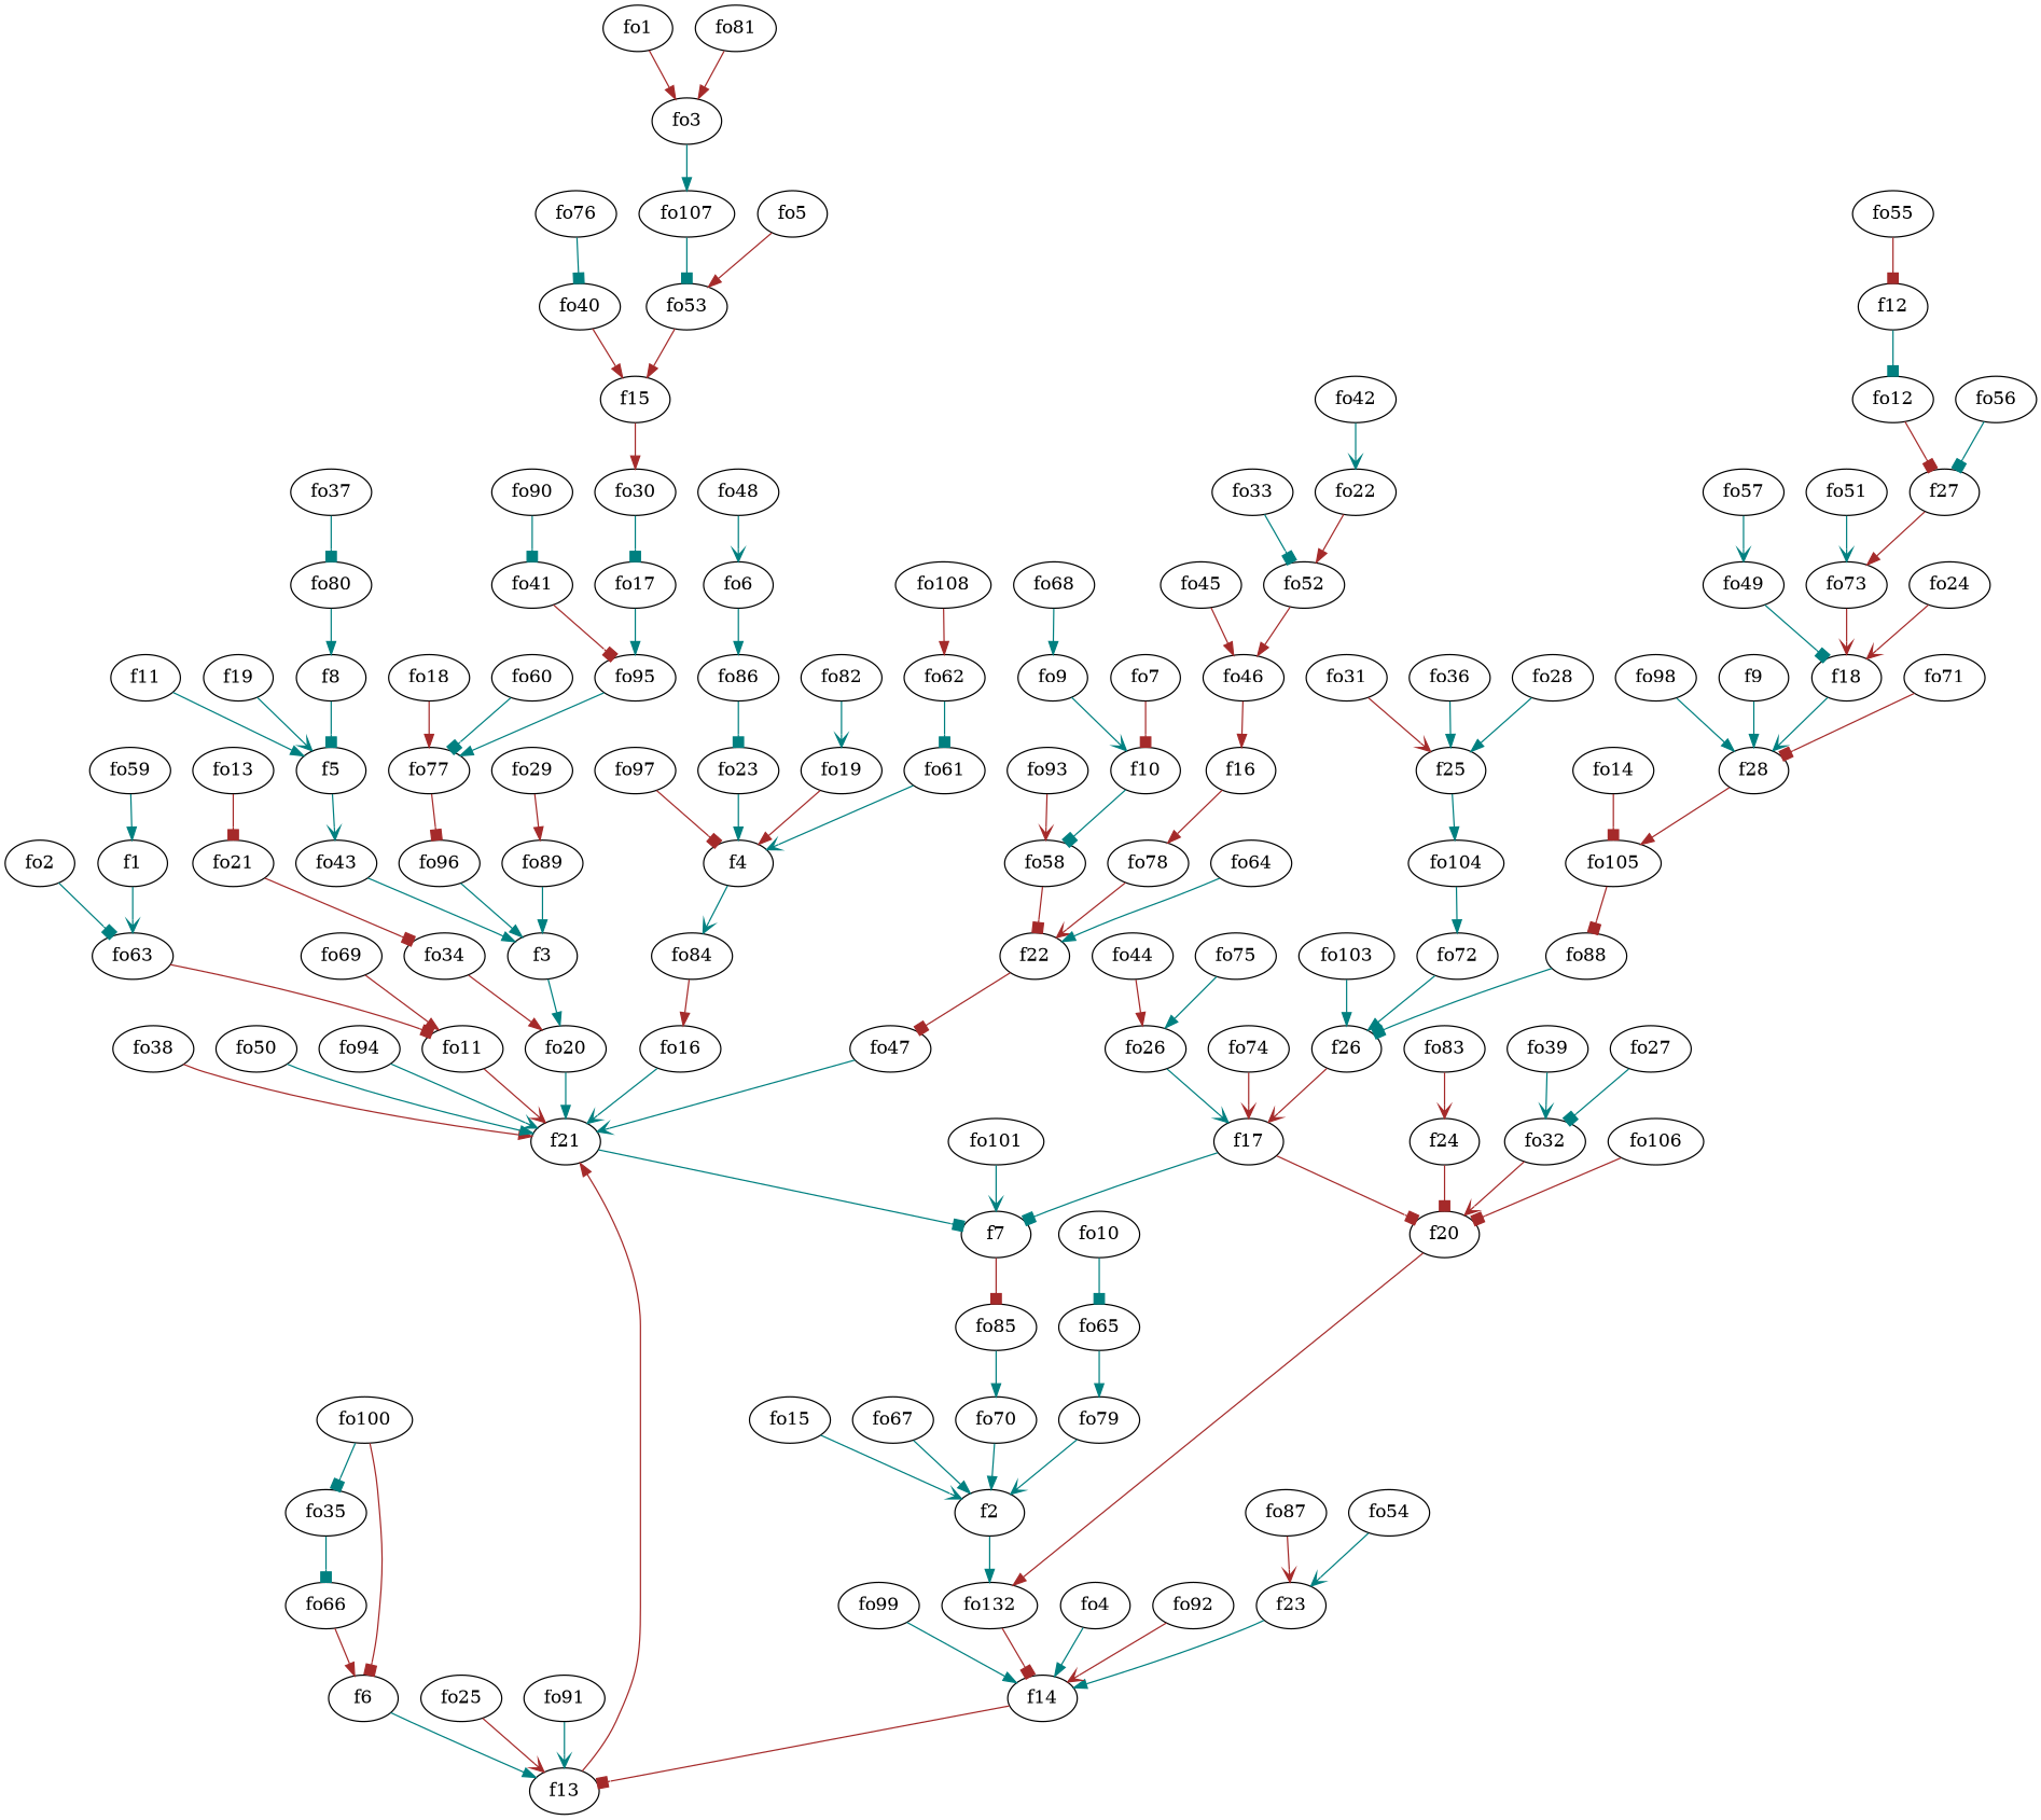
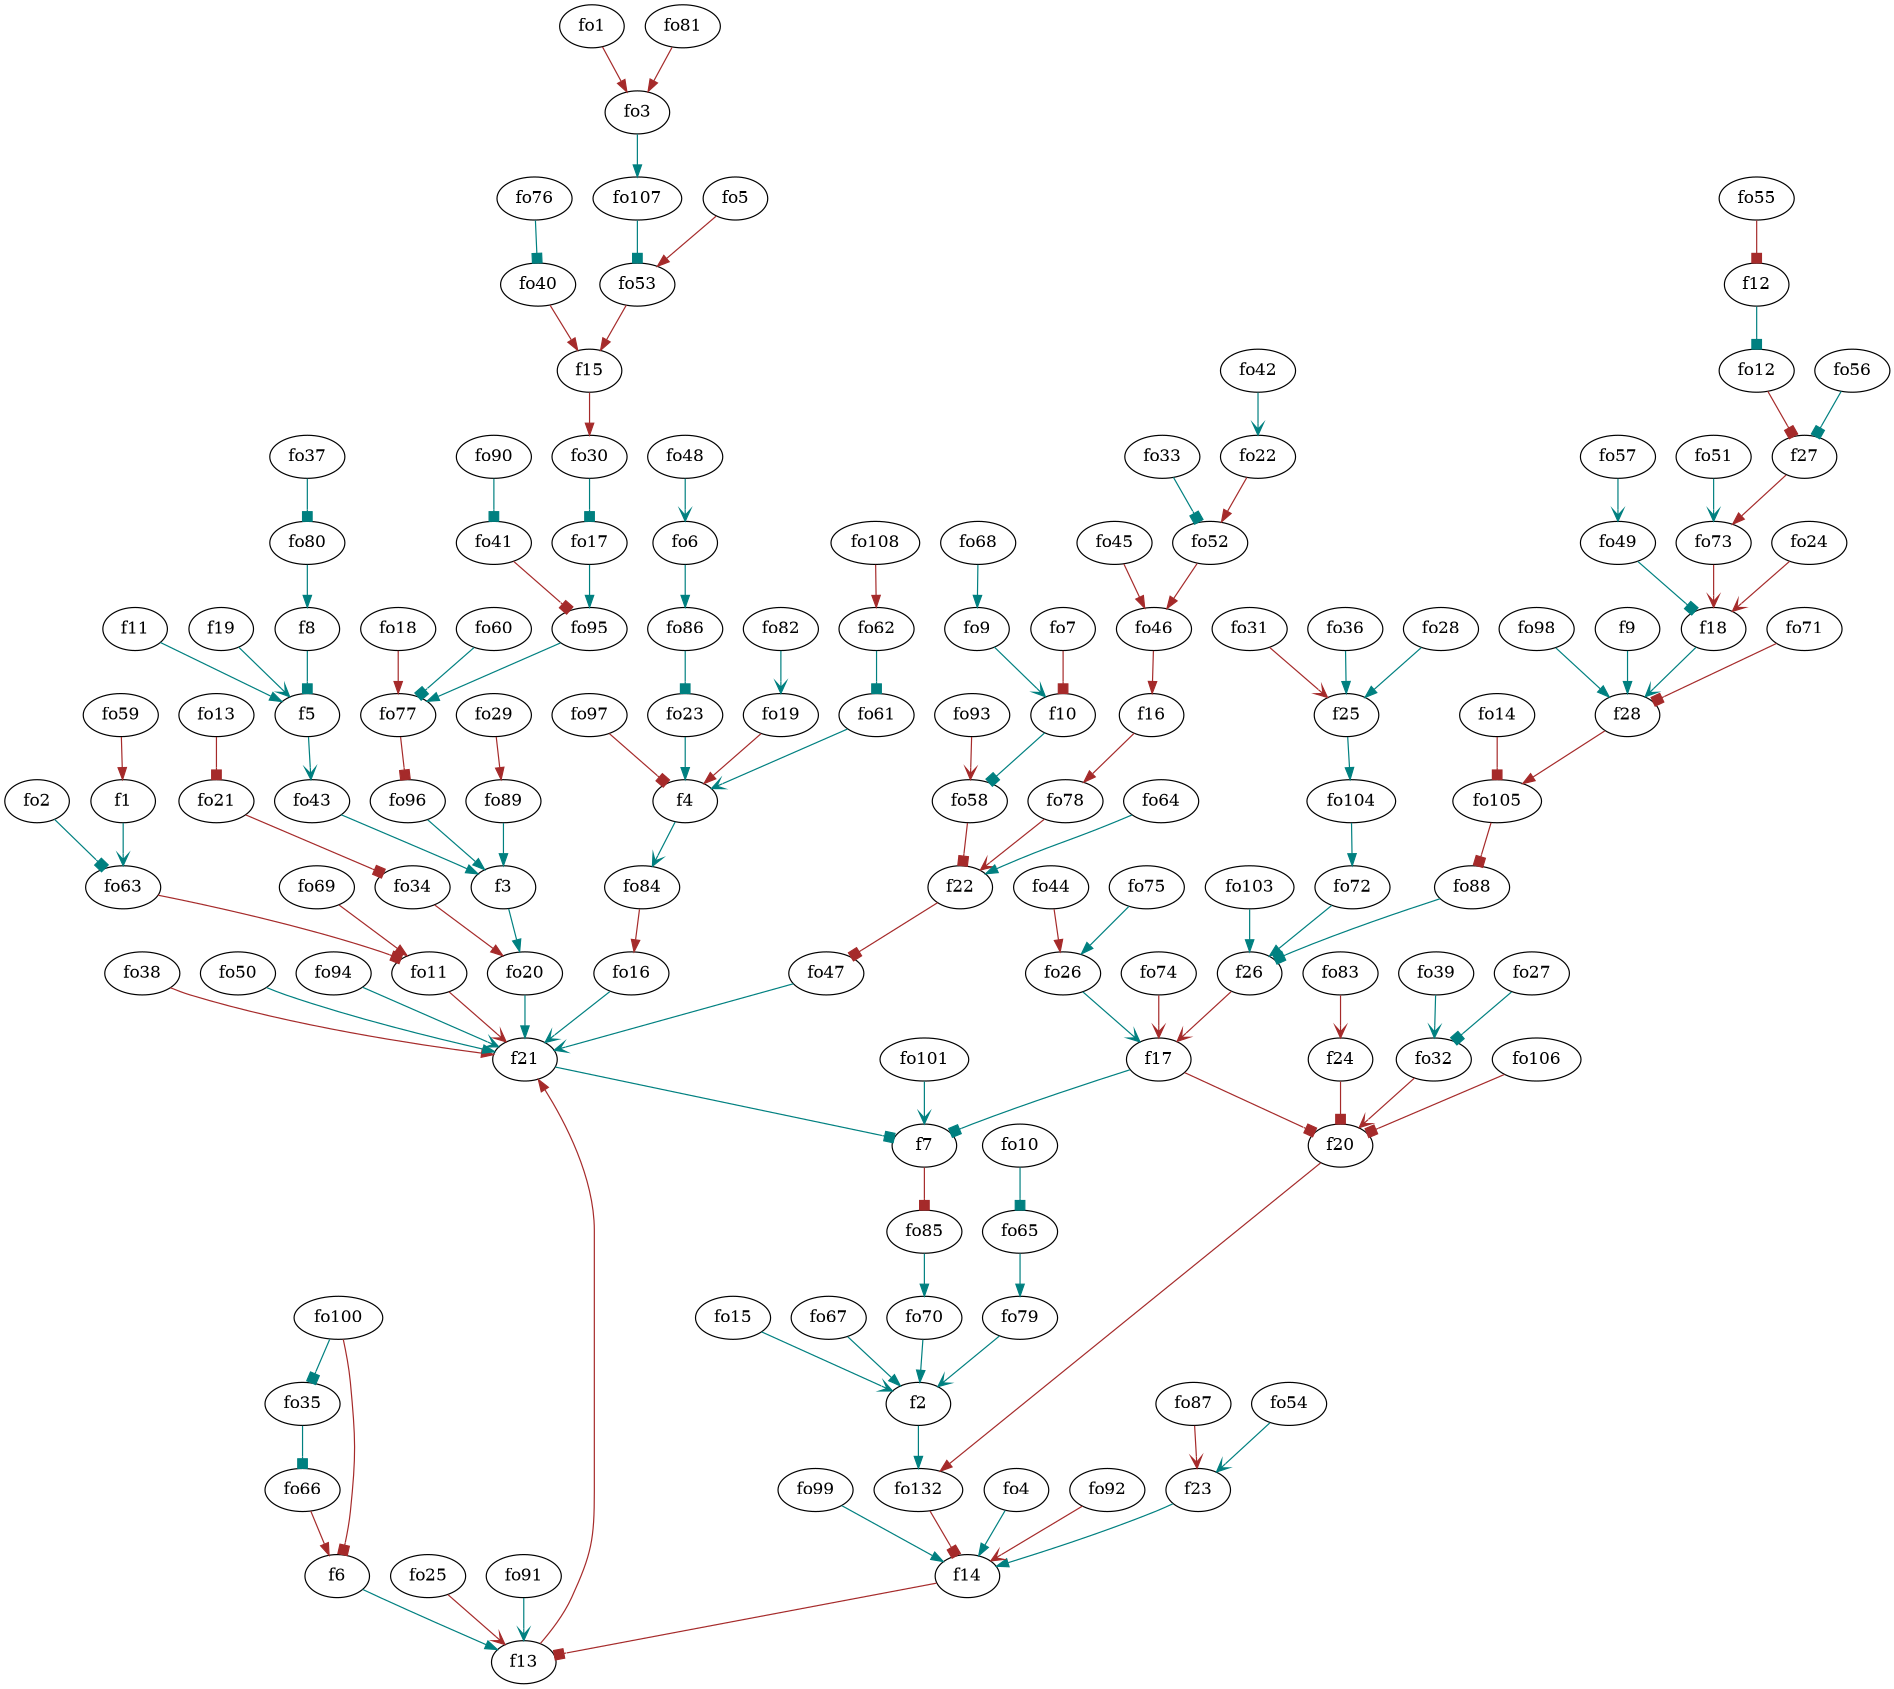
  strict digraph {
    edge [arrowhead=normal color=teal weight=2]
    f1
    fo63
    fo11
    n4 [label=fo132]
    f2
    f14
    f3
    fo20
    f21
    f4
    fo84
    fo16
    f5
    fo43
    f6
    f13
    f7
    fo85
    fo70
    f8
    f9
    f28
    fo105
    f10
    fo58
    f22
    f11
    f12
    fo12
    f27
    f15
    fo30
    fo17
    f16
    fo78
    f17
    f20
    f18
    f19
    fo47
    f23
    f24
    f25
    fo104
    fo72
    f26
    fo73
    fo88
    fo1
    fo3
    fo107
    fo2
    fo53
    fo4
    fo5
    fo6
    fo86
    fo23
    fo7
    fo9
    fo10
    fo65
    fo79
    fo13
    fo21
    fo34
    fo14
    fo15
    fo95
    fo77
    fo18
    fo96
    fo19
    fo22
    fo52
    fo46
    fo24
    fo25
    fo26
    fo27
    fo32
    fo28
    fo29
    fo89
    fo31
    fo33
    fo35
    fo66
    fo36
    fo37
    fo80
    fo38
    fo39
    fo40
    fo41
    fo42
    fo44
    fo45
    fo48
    fo49
    fo50
    fo51
    fo54
    fo55
    fo56
    fo57
    fo59
    fo60
    fo61
    fo62
    fo64
    fo67
    fo68
    fo69
    fo71
    fo74
    fo75
    fo76
    fo81
    fo82
    fo83
    fo87
    fo90
    fo91
    fo92
    fo93
    fo94
    fo97
    fo98
    fo99
    fo100
    fo101
    fo103
    fo106
    fo108
    f1 -> fo63 [arrowhead=vee]
    fo63 -> fo11 [arrowhead=box color=brown]
    fo11 -> f21 [arrowhead=vee color=brown]
    n4 -> f14 [arrowhead=box color=brown]
    f2 -> n4
    f14 -> f13 [arrowhead=box color=brown]
    f3 -> fo20
    fo20 -> f21
    f21 -> f7 [arrowhead=box]
    f4 -> fo84 [arrowhead=vee]
    fo84 -> fo16 [color=brown]
    fo16 -> f21 [arrowhead=vee]
    f5 -> fo43 [arrowhead=vee]
    fo43 -> f3
    f6 -> f13
    f13 -> f21 [color=brown]
    f7 -> fo85 [arrowhead=box color=brown]
    fo85 -> fo70
    fo70 -> f2
    f8 -> f5 [arrowhead=box]
    f9 -> f28
    f28 -> fo105 [color=brown]
    fo105 -> fo88 [arrowhead=box color=brown]
    f10 -> fo58 [arrowhead=box]
    fo58 -> f22 [arrowhead=box color=brown]
    f22 -> fo47 [arrowhead=box color=brown]
    f11 -> f5
    f12 -> fo12 [arrowhead=box]
    fo12 -> f27 [arrowhead=box color=brown]
    f27 -> fo73 [color=brown]
    f15 -> fo30 [color=brown]
    fo30 -> fo17 [arrowhead=box]
    fo17 -> fo95
    f16 -> fo78 [color=brown]
    fo78 -> f22 [arrowhead=vee color=brown]
    f17 -> f7 [arrowhead=box]
    f17 -> f20 [arrowhead=box color=brown]
    f20 -> n4 [color=brown]
    f18 -> f28 [arrowhead=vee]
    f19 -> f5 [arrowhead=vee]
    fo47 -> f21 [arrowhead=vee]
    f23 -> f14
    f24 -> f20 [arrowhead=box color=brown]
    f25 -> fo104
    fo104 -> fo72
    fo72 -> f26
    f26 -> f17 [arrowhead=vee color=brown]
    fo73 -> f18 [arrowhead=vee color=brown]
    fo88 -> f26 [arrowhead=box]
    fo1 -> fo3 [color=brown]
    fo3 -> fo107
    fo107 -> fo53 [arrowhead=box]
    fo2 -> fo63 [arrowhead=box]
    fo53 -> f15 [color=brown]
    fo4 -> f14
    fo5 -> fo53 [color=brown]
    fo6 -> fo86
    fo86 -> fo23 [arrowhead=box]
    fo23 -> f4
    fo7 -> f10 [arrowhead=box color=brown]
    fo9 -> f10 [arrowhead=vee]
    fo10 -> fo65 [arrowhead=box]
    fo65 -> fo79
    fo79 -> f2 [arrowhead=vee]
    fo13 -> fo21 [arrowhead=box color=brown]
    fo21 -> fo34 [arrowhead=box color=brown]
    fo34 -> fo20 [color=brown]
    fo14 -> fo105 [arrowhead=box color=brown]
    fo15 -> f2 [arrowhead=vee]
    fo95 -> fo77
    fo77 -> fo96 [arrowhead=box color=brown]
    fo18 -> fo77 [color=brown]
    fo96 -> f3
    fo19 -> f4 [color=brown]
    fo22 -> fo52 [color=brown]
    fo52 -> fo46 [color=brown]
    fo46 -> f16 [color=brown]
    fo24 -> f18 [arrowhead=vee color=brown]
    fo25 -> f13 [arrowhead=vee color=brown]
    fo26 -> f17 [arrowhead=vee]
    fo27 -> fo32 [arrowhead=box]
    fo32 -> f20 [arrowhead=vee color=brown]
    fo28 -> f25
    fo29 -> fo89 [color=brown]
    fo89 -> f3
    fo31 -> f25 [arrowhead=vee color=brown]
    fo33 -> fo52 [arrowhead=box]
    fo35 -> fo66 [arrowhead=box]
    fo66 -> f6 [color=brown]
    fo36 -> f25
    fo37 -> fo80 [arrowhead=box]
    fo80 -> f8
    fo38 -> f21 [color=brown]
    fo39 -> fo32 [arrowhead=vee]
    fo40 -> f15 [color=brown]
    fo41 -> fo95 [arrowhead=box color=brown]
    fo42 -> fo22 [arrowhead=vee]
    fo44 -> fo26 [color=brown]
    fo45 -> fo46 [color=brown]
    fo48 -> fo6 [arrowhead=vee]
    fo49 -> f18 [arrowhead=box]
    fo50 -> f21
    fo51 -> fo73 [arrowhead=vee]
    fo54 -> f23 [arrowhead=vee]
    fo55 -> f12 [arrowhead=box color=brown]
    fo56 -> f27 [arrowhead=box]
    fo57 -> fo49 [arrowhead=vee]
-   fo59 -> f1
+   fo59 -> f1 [color=brown]
    fo60 -> fo77 [arrowhead=box]
    fo61 -> f4 [arrowhead=vee]
    fo62 -> fo61 [arrowhead=box]
    fo64 -> f22
    fo67 -> f2
    fo68 -> fo9
    fo69 -> fo11 [color=brown]
    fo71 -> f28 [arrowhead=box color=brown]
    fo74 -> f17 [arrowhead=vee color=brown]
    fo75 -> fo26
    fo76 -> fo40 [arrowhead=box]
    fo81 -> fo3 [color=brown]
    fo82 -> fo19 [arrowhead=vee]
    fo83 -> f24 [arrowhead=vee color=brown]
    fo87 -> f23 [arrowhead=vee color=brown]
    fo90 -> fo41 [arrowhead=box]
    fo91 -> f13 [arrowhead=vee]
    fo92 -> f14 [arrowhead=vee color=brown]
    fo93 -> fo58 [arrowhead=vee color=brown]
    fo94 -> f21 [arrowhead=vee]
    fo97 -> f4 [arrowhead=box color=brown]
    fo98 -> f28
    fo99 -> f14
    fo100 -> f6 [arrowhead=box color=brown]
    fo100 -> fo35 [arrowhead=box]
    fo101 -> f7 [arrowhead=vee]
    fo103 -> f26
    fo106 -> f20 [arrowhead=box color=brown]
    fo108 -> fo62 [color=brown]
  }
